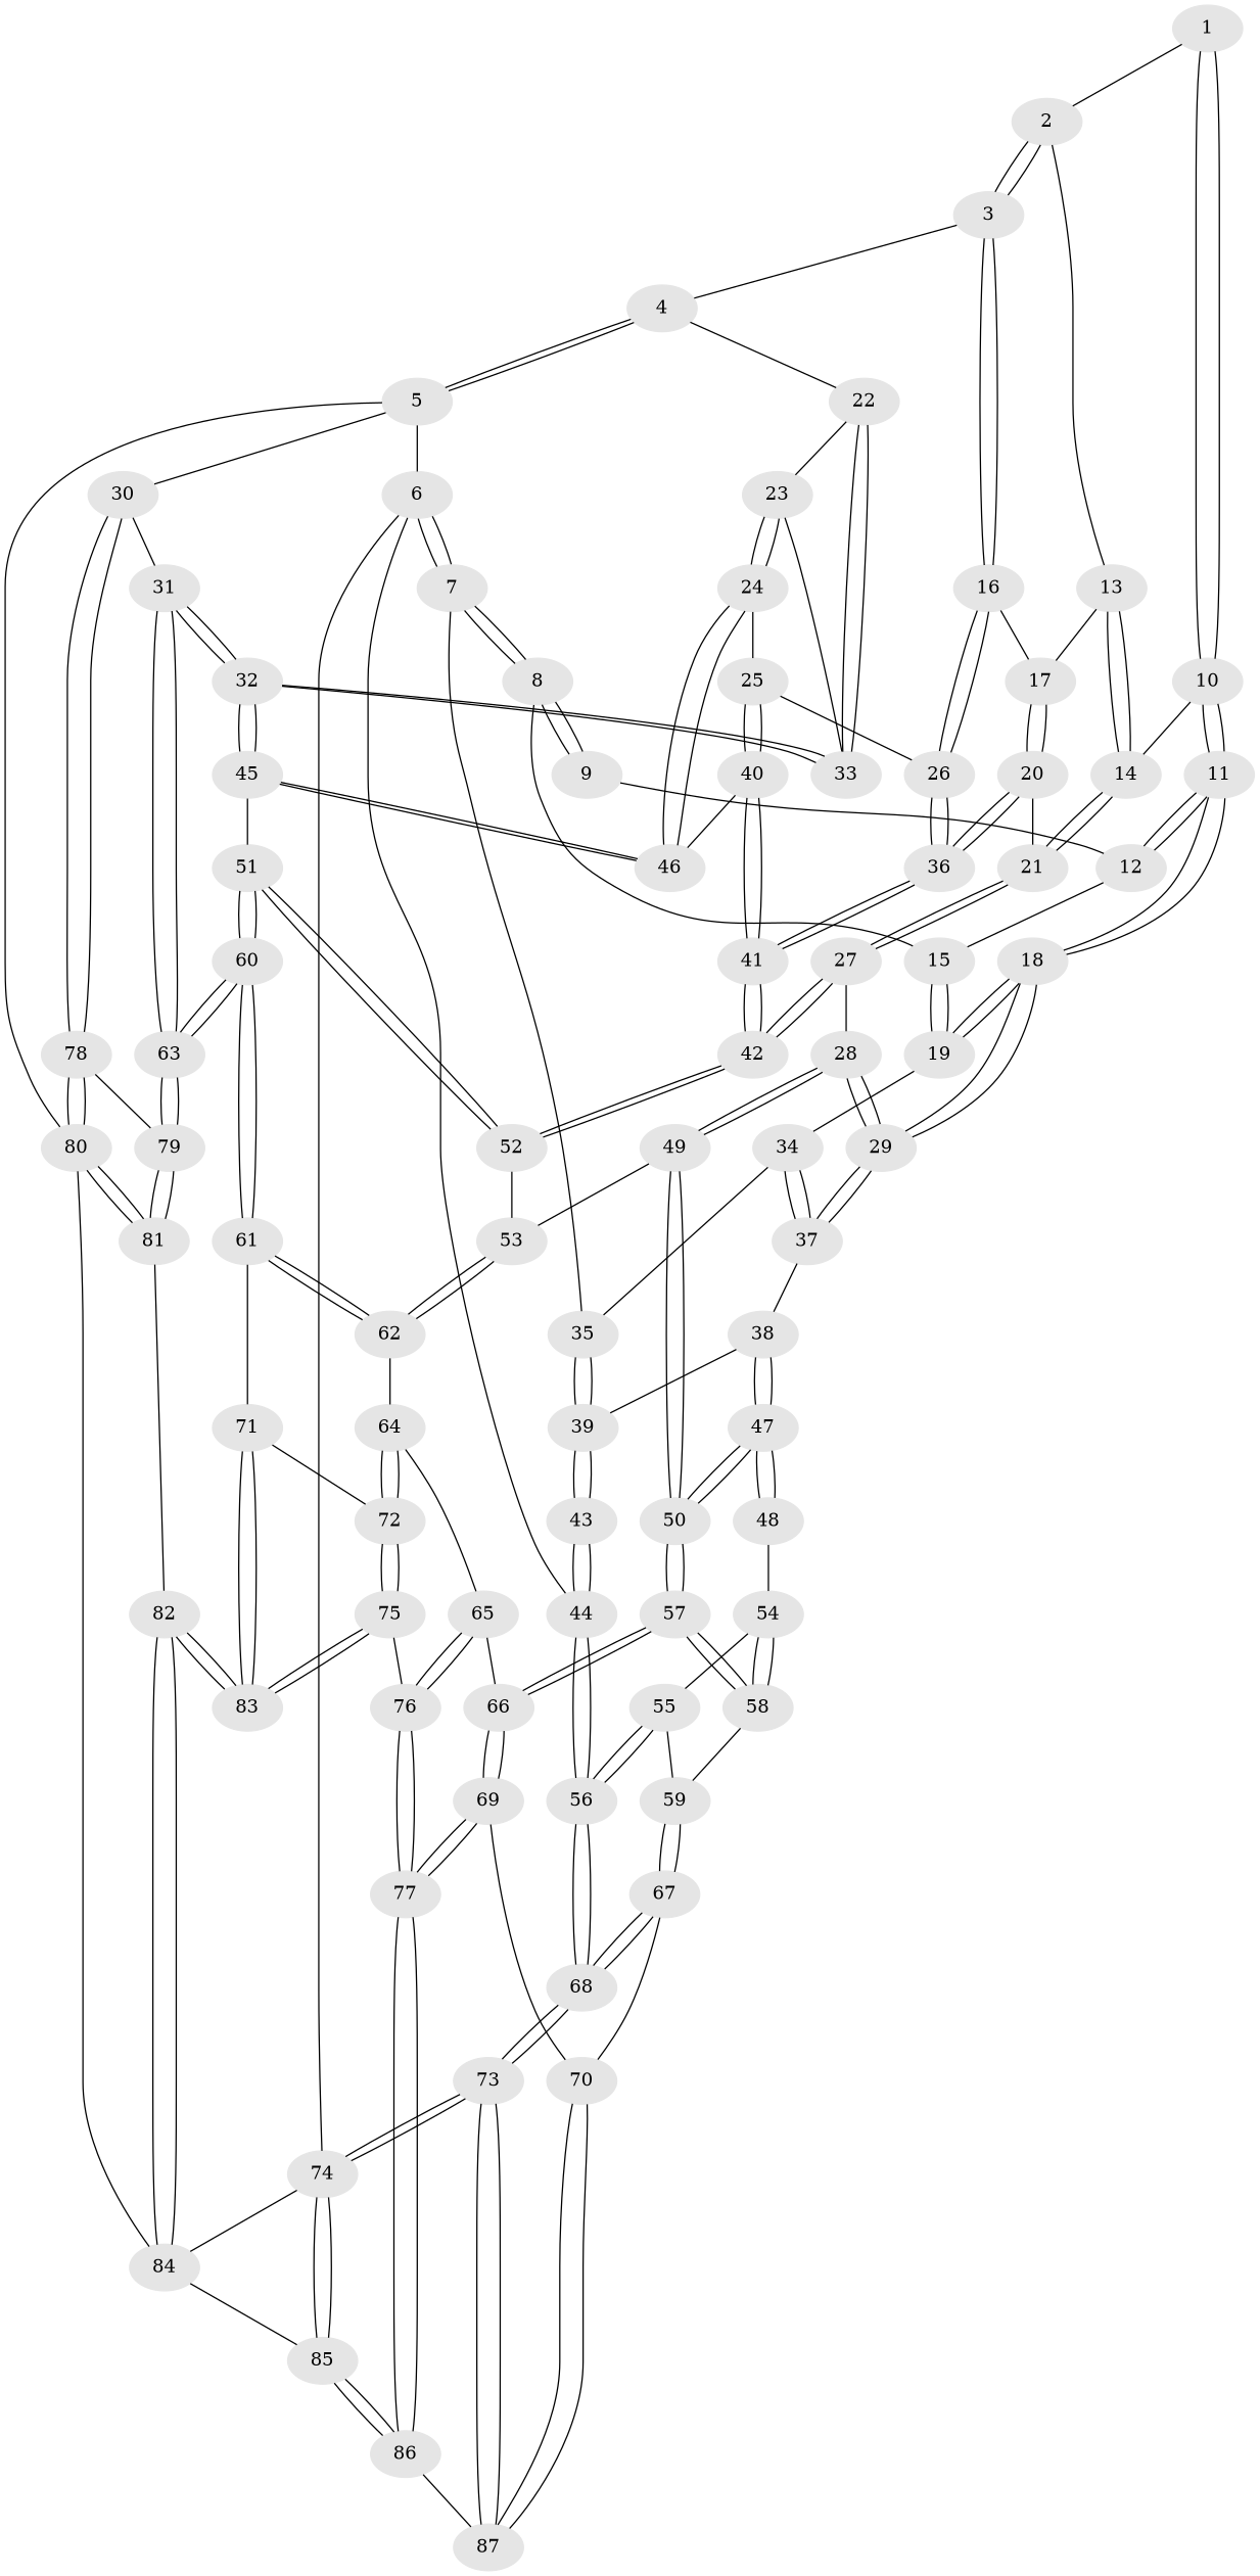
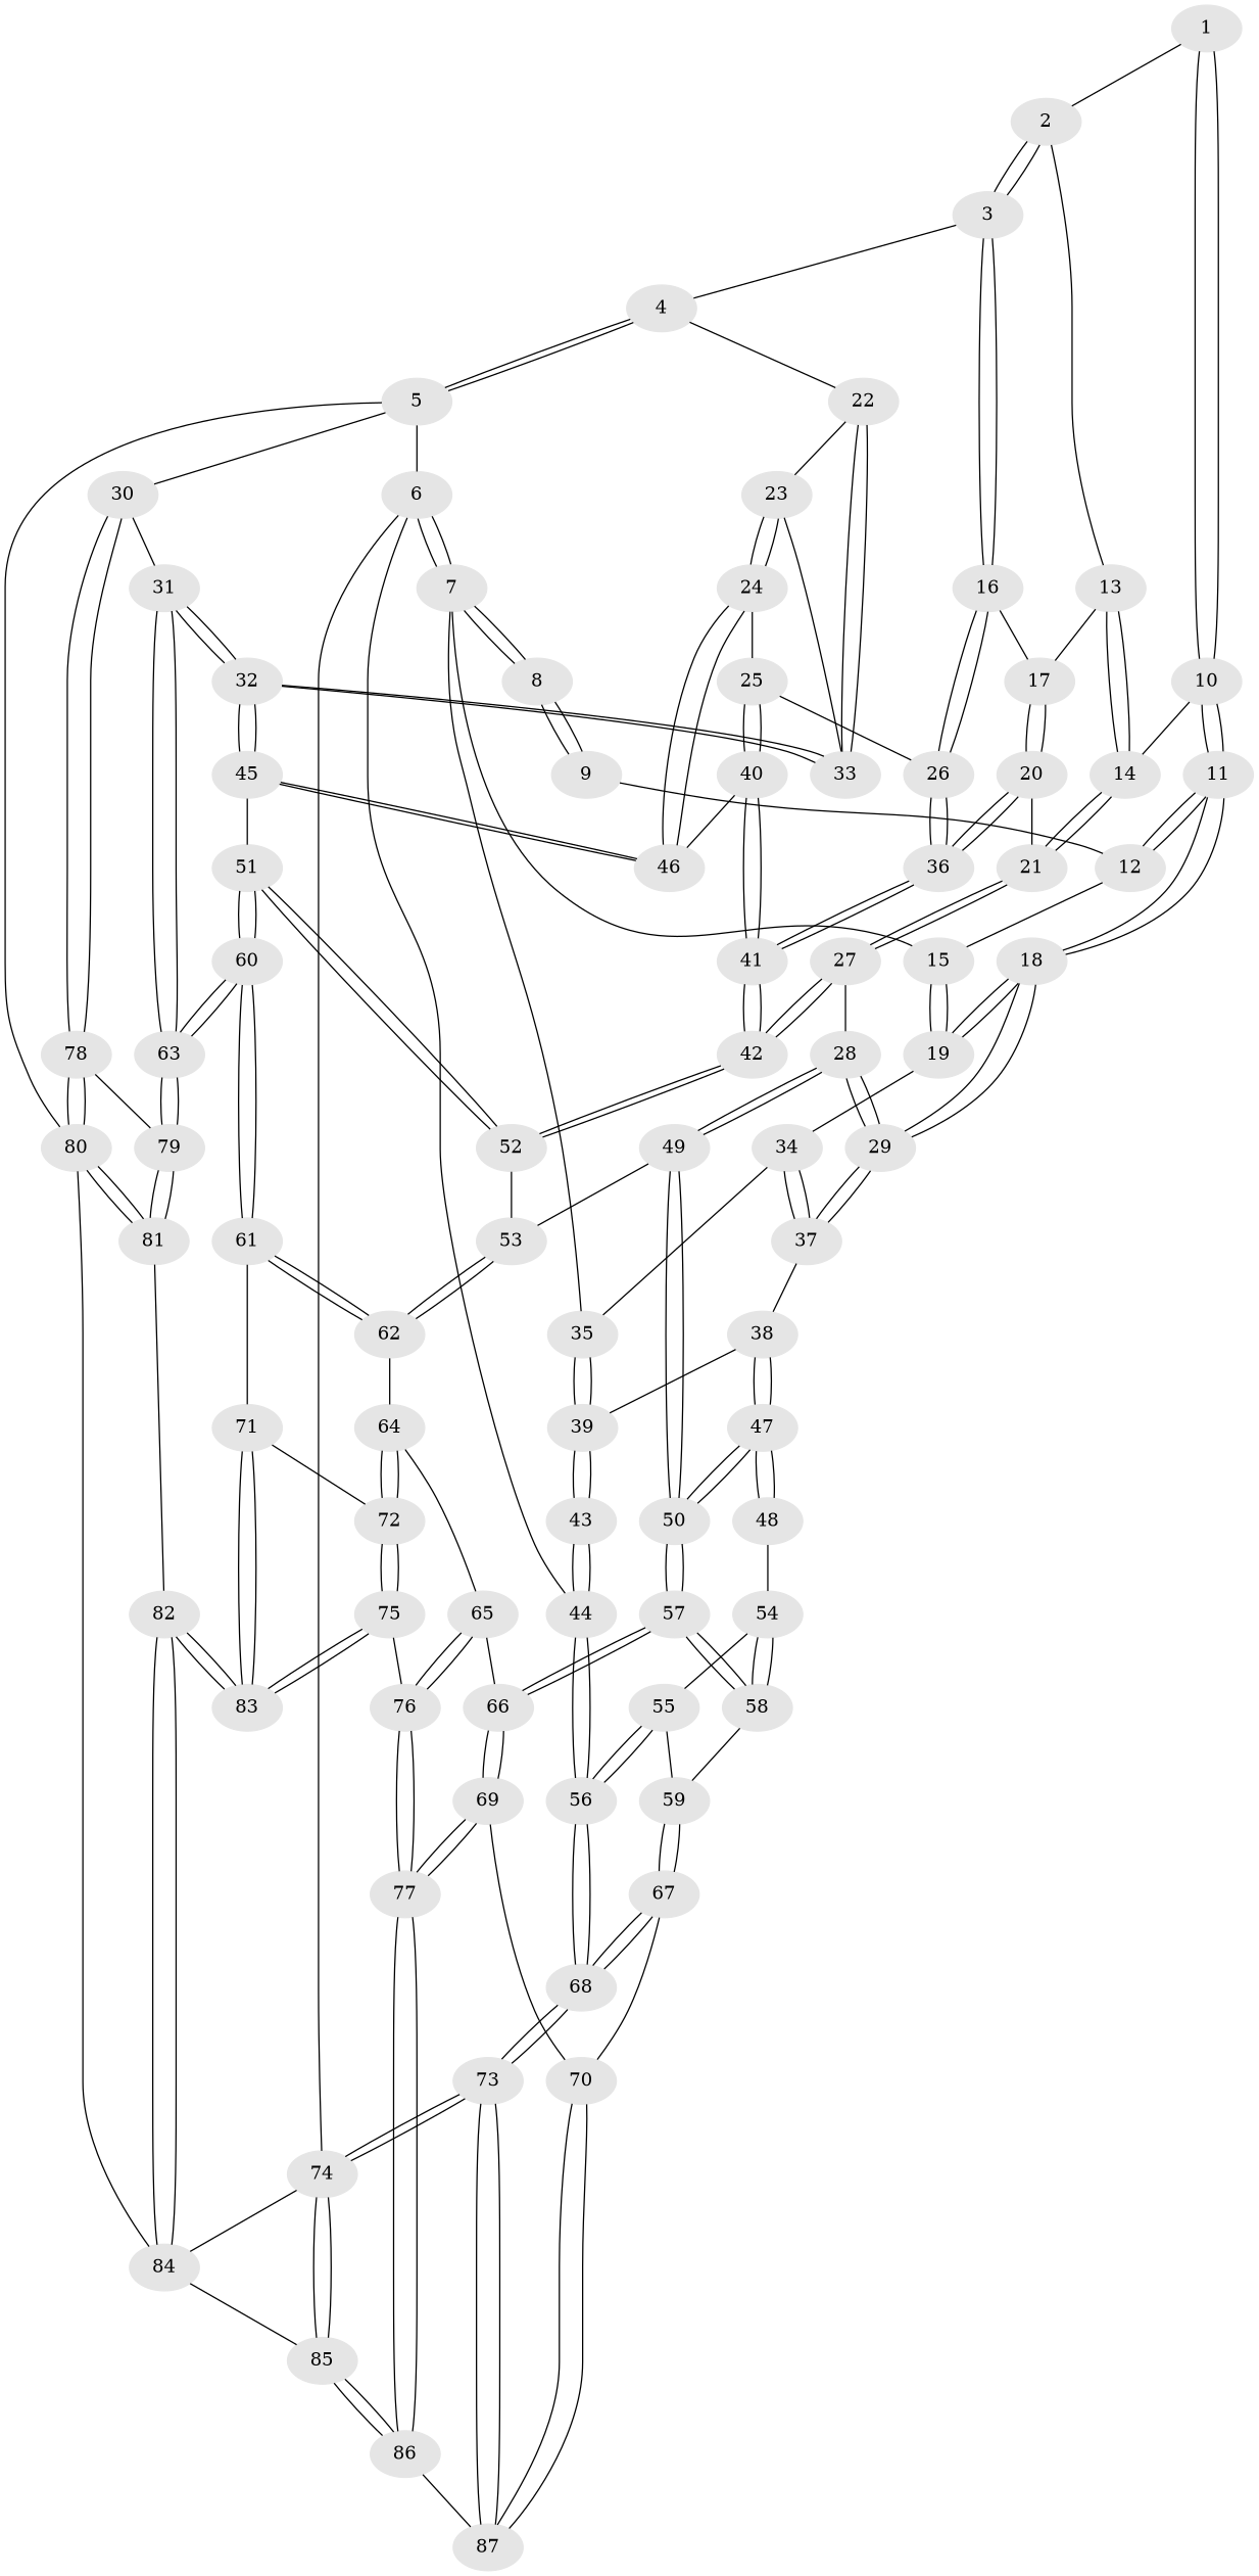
  graph {
    node [color=gray90 style=filled]
    1
    2
    10
    3
    13
    11
    14
    4
    16
    17
    5
    22
    26
    6
    30
    80
    23
    33
    7
    44
    74
    31
    78
    84
    81
    8
    35
    56
    85
    9
    15
    39
    12
    19
    18
    21
    29
    20
    27
    34
    36
    37
    41
    28
    42
    24
    25
    46
    40
    49
    52
    50
    53
    38
    32
    63
    79
    45
    51
    43
    47
    48
    54
    68
    60
    57
    55
    58
    62
    66
    61
    64
    59
    67
    73
    69
    70
    71
    72
    83
    65
    76
    75
    77
    87
    86
    82
    1 -- 2
    1 -- 10
    1 -- 10
    2 -- 3
    2 -- 3
    2 -- 13
    10 -- 11
    10 -- 11
    10 -- 14
    3 -- 4
    3 -- 16
    3 -- 16
    13 -- 14
    13 -- 14
    13 -- 17
    11 -- 12
    11 -- 12
    11 -- 18
    11 -- 18
    14 -- 21
    14 -- 21
    4 -- 5
    4 -- 5
    4 -- 22
    16 -- 17
    16 -- 26
    16 -- 26
    17 -- 20
    17 -- 20
    5 -- 6
    5 -- 30
    5 -- 80
    22 -- 23
    22 -- 33
    22 -- 33
    26 -- 36
    26 -- 36
    6 -- 7
    6 -- 7
    6 -- 44
    6 -- 74
    30 -- 31
    30 -- 78
    30 -- 78
    80 -- 84
    80 -- 81
    80 -- 81
    23 -- 33
    23 -- 24
    23 -- 24
    7 -- 8
    7 -- 8
    7 -- 35
    44 -- 56
    44 -- 56
    74 -- 84
    74 -- 85
    74 -- 85
    31 -- 32
    31 -- 32
    31 -- 63
    31 -- 63
    78 -- 80
    78 -- 80
    78 -- 79
    84 -- 85
    81 -- 82
    8 -- 9
    8 -- 9
-   8 -- 15
+   7 -- 15
    35 -- 39
    35 -- 39
    56 -- 68
    56 -- 68
    85 -- 86
    85 -- 86
    9 -- 12
    15 -- 19
    15 -- 19
    39 -- 43
    39 -- 43
    12 -- 15
    19 -- 34
    18 -- 19
    18 -- 19
    18 -- 29
    18 -- 29
    21 -- 27
    21 -- 27
    29 -- 37
    29 -- 37
    20 -- 21
    20 -- 36
    20 -- 36
    27 -- 28
    27 -- 42
    27 -- 42
    34 -- 35
    34 -- 37
    34 -- 37
    36 -- 41
    36 -- 41
    37 -- 38
    41 -- 42
    41 -- 42
    28 -- 29
    28 -- 29
    28 -- 49
    28 -- 49
    42 -- 52
    42 -- 52
    24 -- 25
    24 -- 46
    24 -- 46
    25 -- 26
    25 -- 40
    25 -- 40
    40 -- 41
    40 -- 41
    40 -- 46
    49 -- 50
    49 -- 50
    49 -- 53
    52 -- 53
    50 -- 57
    50 -- 57
    53 -- 62
    53 -- 62
    38 -- 39
    38 -- 47
    38 -- 47
    32 -- 33
    32 -- 33
    32 -- 45
    32 -- 45
    63 -- 79
    63 -- 79
    79 -- 81
    79 -- 81
    45 -- 46
    45 -- 46
    45 -- 51
    51 -- 52
    51 -- 52
    51 -- 60
    51 -- 60
    43 -- 44
    43 -- 44
    47 -- 50
    47 -- 50
    47 -- 48
    47 -- 48
    48 -- 54
    54 -- 55
    54 -- 58
    54 -- 58
    68 -- 73
    68 -- 73
    60 -- 63
    60 -- 63
    60 -- 61
    60 -- 61
    57 -- 58
    57 -- 58
    57 -- 66
    57 -- 66
    55 -- 56
    55 -- 56
    55 -- 59
    58 -- 59
    62 -- 64
    66 -- 69
    66 -- 69
    61 -- 62
    61 -- 62
    61 -- 71
    64 -- 72
    64 -- 72
    64 -- 65
    59 -- 67
    59 -- 67
    67 -- 68
    67 -- 68
    67 -- 70
    73 -- 74
    73 -- 74
    73 -- 87
    73 -- 87
    69 -- 70
    69 -- 77
    69 -- 77
    70 -- 87
    70 -- 87
    71 -- 72
    71 -- 83
    71 -- 83
    72 -- 75
    72 -- 75
    65 -- 66
    65 -- 76
    65 -- 76
    76 -- 77
    76 -- 77
    75 -- 83
    75 -- 83
    75 -- 76
    77 -- 86
    77 -- 86
    86 -- 87
    82 -- 84
    82 -- 84
    82 -- 83
    82 -- 83
  }
